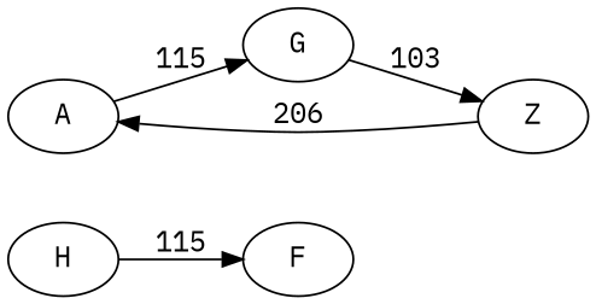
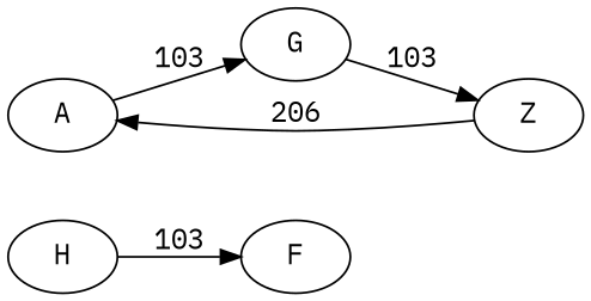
  digraph {
    fontname="IBM Plex Mono"
    rankdir=LR
    node [fontname="IBM Plex Mono"]
    edge [fontname="IBM Plex Mono"]
    H
    F
    A
    G
    Z
-   H -> F [label=115]
-   A -> G [label=115]
+   H -> F [label=103]
+   A -> G [label=103]
    G -> Z [label=103]
    Z -> A [label=206]
  }
